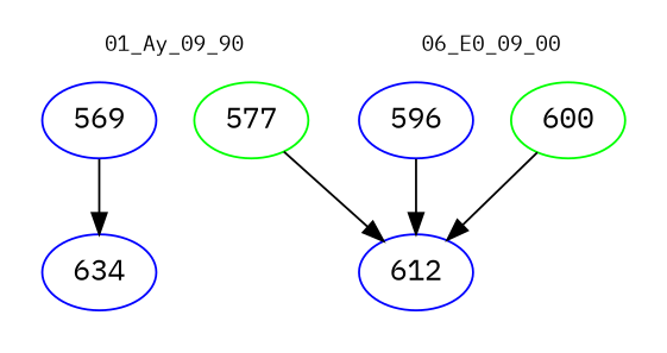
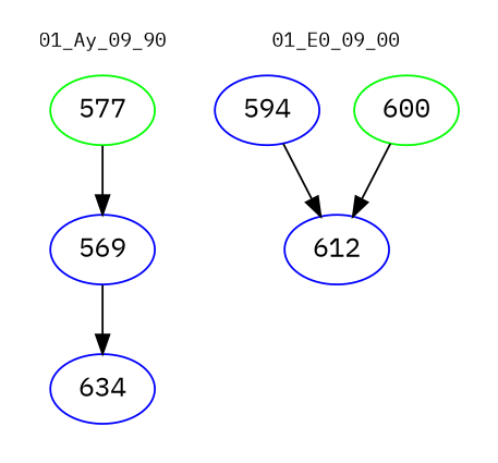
  digraph {
    fontname="IBM Plex Mono"
    node [color=blue fontname="IBM Plex Mono"]
    edge [color=black fontname="IBM Plex Mono"]
    n1 [color=green label=577]
    n2 [label=569]
    n3 [label=634]
    n4 [color=green label=600]
-   n5 [label=596]
+   n5 [label=594]
    n6 [label=612]
    subgraph cluster_1 {
      color=white
      fontsize=10
      label="01_Ay_09_90"
      n1
      n2
      n3
    }
    subgraph cluster_2 {
      color=white
      fontsize=10
-     label="06_E0_09_00"
+     label="01_E0_09_00"
      n4
      n5
      n6
    }
-   n1 -> n6
+   n1 -> n2
    n2 -> n3
    n4 -> n6
    n5 -> n6
  }
